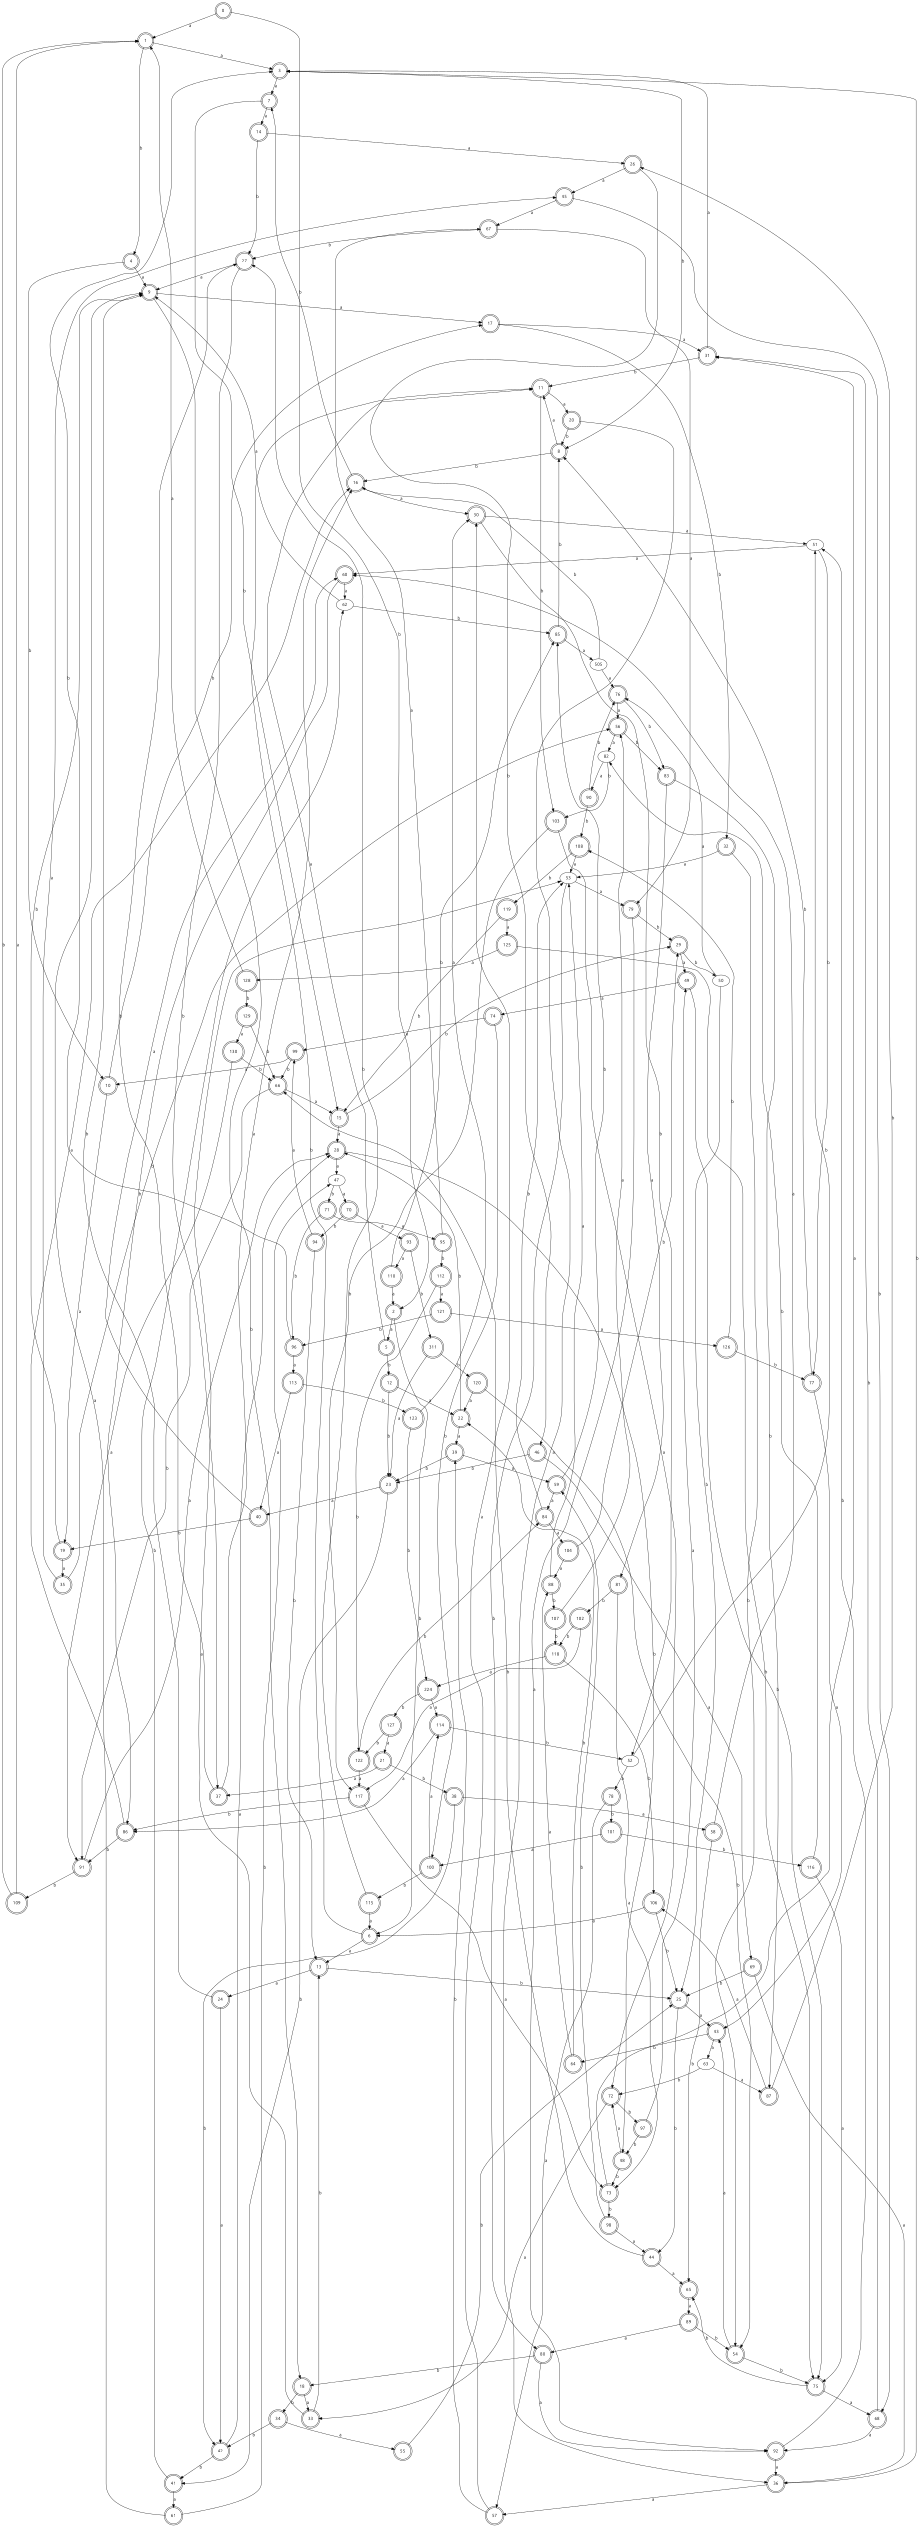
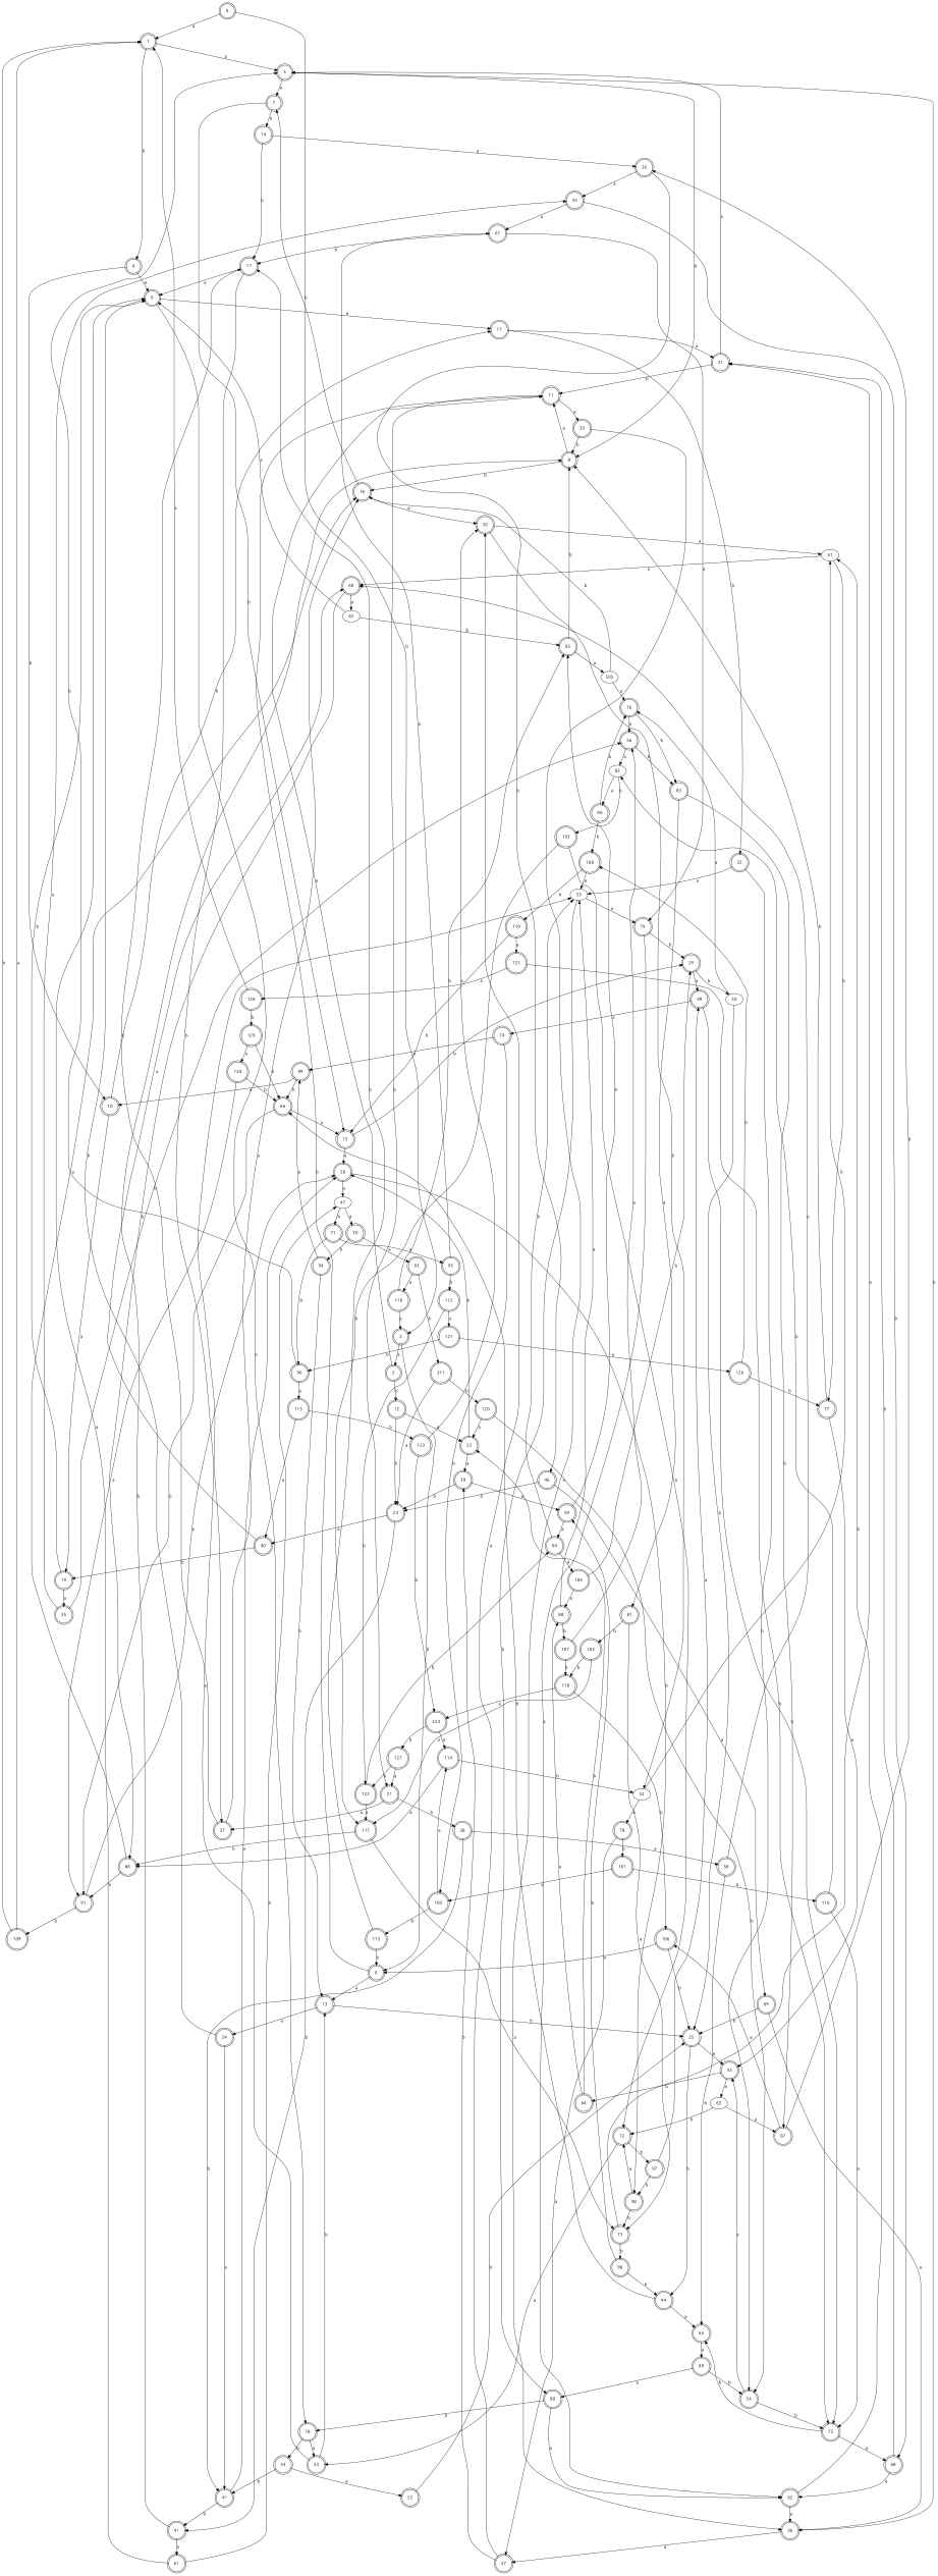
  digraph {
    fontname=Ubuntu
    node [fontname=Ubuntu shape=doublecircle]
    edge [fontname=Ubuntu]
    0
    1
    2
    3
    4
    5
    6
    7
    8
    9
    10
    11
    12
    13
    14
    15
    16
    17
    18
    19
    20
    21
    22
    23
    24
    25
    26
    27
    28
    29
    30
    31
    32
    33
    34
    35
    36
    37
    38
    39
    40
    41
    42
    43
    44
    45
    46
    47 [shape=""]
    48
    49
    50 [shape=""]
    51 [shape=""]
    52 [shape=""]
    53 [shape=""]
    54
    55
    56
    57
    58
    59
    60
    61
    62 [shape=""]
    63 [shape=""]
    64
    65
    66
    67
    68
    69
    70
    71
    72
    73
    74
    75
    76
    77
    78
    79
    80
    82 [shape=""]
    83
    84
    85
    86
    87
    88
    89
    91
    92
    93
    94
    95
    96
    97
    98
    99
    100
    101
    81
    102
    90
    103
    104
    n106 [label=505 shape=""]
    106
    107
    108
    109
    110
    n112 [label=311]
    112
    113
    114
    115
    116
    117
    118
    119
    120
    121
    122
    123
    n125 [label=224]
    125
    126
    127
    128
    129
    130
    0 -> 1 [label=a]
    0 -> 2 [label=b]
    1 -> 3 [label=a]
    1 -> 4 [label=b]
    2 -> 5 [label=a]
    2 -> 6 [label=b]
    3 -> 7 [label=a]
    3 -> 8 [label=b]
    4 -> 9 [label=a]
    4 -> 10 [label=b]
    5 -> 11 [label=a]
    5 -> 12 [label=b]
    6 -> 11 [label=b]
    6 -> 13 [label=a]
    7 -> 14 [label=a]
    7 -> 15 [label=b]
    8 -> 11 [label=a]
    8 -> 16 [label=b]
    9 -> 17 [label=a]
    9 -> 18 [label=b]
    10 -> 17 [label=b]
    10 -> 19 [label=a]
    11 -> 20 [label=a]
-   11 -> 103 [label=b]
+   11 -> 21 [label=b]
    12 -> 22 [label=a]
    12 -> 23 [label=b]
    13 -> 24 [label=a]
    13 -> 25 [label=b]
    14 -> 26 [label=a]
    14 -> 27 [label=b]
    15 -> 28 [label=a]
    15 -> 29 [label=b]
    16 -> 7 [label=b]
    16 -> 30 [label=a]
    17 -> 31 [label=a]
    17 -> 32 [label=b]
    18 -> 33 [label=a]
    18 -> 34 [label=b]
    19 -> 9 [label=b]
    19 -> 35 [label=a]
    20 -> 8 [label=b]
    20 -> 36 [label=a]
    21 -> 37 [label=a]
    21 -> 38 [label=b]
    22 -> 28 [label=b]
    22 -> 39 [label=a]
    23 -> 40 [label=a]
    23 -> 41 [label=b]
    24 -> 9 [label=b]
    24 -> 42 [label=a]
    25 -> 43 [label=a]
    25 -> 44 [label=b]
    26 -> 45 [label=a]
    26 -> 46 [label=b]
    27 -> 9 [label=a]
    27 -> 37 [label=b]
    28 -> 47 [label=a]
    28 -> 48 [label=b]
    29 -> 49 [label=a]
    29 -> 50 [label=b]
    30 -> 51 [label=a]
    30 -> 52 [label=b]
    31 -> 3 [label=a]
    31 -> 11 [label=b]
    32 -> 53 [label=a]
    32 -> 54 [label=b]
    33 -> 13 [label=b]
    33 -> 53 [label=a]
    34 -> 42 [label=b]
    34 -> 55 [label=a]
    35 -> 45 [label=a]
    35 -> 56 [label=b]
    36 -> 3 [label=b]
    36 -> 57 [label=a]
    37 -> 16 [label=a]
    37 -> 27 [label=b]
    38 -> 42 [label=b]
    38 -> 58 [label=a]
    39 -> 23 [label=b]
    39 -> 59 [label=a]
    40 -> 19 [label=b]
    40 -> 60 [label=a]
    41 -> 61 [label=a]
-   41 -> 62 [label=b]
+   41 -> 8 [label=b]
    42 -> 28 [label=a]
    42 -> 41 [label=b]
    43 -> 63 [label=a]
    43 -> 64 [label=b]
    44 -> 65 [label=a]
    44 -> 66 [label=b]
    45 -> 67 [label=a]
    45 -> 68 [label=b]
    46 -> 23 [label=b]
    46 -> 69 [label=a]
    47 -> 70 [label=a]
    47 -> 71 [label=b]
    48 -> 72 [label=a]
    48 -> 73 [label=b]
    49 -> 74 [label=a]
    49 -> 75 [label=b]
    50 -> 25 [label=b]
    50 -> 76 [label=a]
    51 -> 60 [label=a]
    51 -> 77 [label=b]
    52 -> 51 [label=b]
    52 -> 78 [label=a]
    53 -> 79 [label=a]
    53 -> 80 [label=b]
    54 -> 43 [label=a]
    54 -> 75 [label=b]
    55 -> 25 [label=b]
    56 -> 82 [label=a]
    56 -> 83 [label=b]
    57 -> 30 [label=a]
    57 -> 39 [label=b]
    58 -> 60 [label=a]
    58 -> 65 [label=b]
    59 -> 84 [label=a]
    59 -> 85 [label=b]
    60 -> 62 [label=a]
    60 -> 86 [label=b]
    61 -> 9 [label=a]
    61 -> 47 [label=b]
    62 -> 9 [label=a]
    62 -> 85 [label=b]
    63 -> 72 [label=b]
    63 -> 87 [label=a]
    64 -> 22 [label=b]
    64 -> 88 [label=a]
    65 -> 89 [label=a]
    66 -> 15 [label=a]
    66 -> 91 [label=b]
    67 -> 27 [label=b]
    67 -> 79 [label=a]
    68 -> 31 [label=b]
    68 -> 92 [label=a]
    69 -> 25 [label=b]
    69 -> 36 [label=a]
    70 -> 93 [label=a]
    70 -> 94 [label=b]
    71 -> 95 [label=a]
    71 -> 96 [label=b]
    72 -> 33 [label=a]
    72 -> 97 [label=b]
    73 -> 31 [label=a]
    73 -> 98 [label=b]
    74 -> 99 [label=a]
    74 -> 100 [label=b]
    75 -> 65 [label=b]
    75 -> 68 [label=a]
    76 -> 56 [label=a]
    76 -> 83 [label=b]
    77 -> 8 [label=b]
    77 -> 43 [label=a]
    78 -> 57 [label=a]
    78 -> 101 [label=b]
    79 -> 29 [label=b]
    79 -> 92 [label=a]
    80 -> 18 [label=b]
    80 -> 92 [label=a]
    82 -> 90 [label=a]
    82 -> 103 [label=b]
    83 -> 87 [label=b]
    83 -> 81 [label=a]
    84 -> 53 [label=b]
    84 -> 104 [label=a]
    85 -> 8 [label=b]
    85 -> n106 [label=a]
    86 -> 16 [label=a]
    86 -> 91 [label=b]
    87 -> 26 [label=b]
    87 -> 106 [label=a]
    88 -> 53 [label=a]
    88 -> 107 [label=b]
    89 -> 54 [label=b]
    89 -> 80 [label=a]
    91 -> 28 [label=a]
    91 -> 109 [label=b]
    92 -> 36 [label=a]
    92 -> 51 [label=b]
    93 -> 110 [label=a]
    93 -> n112 [label=b]
    94 -> 13 [label=b]
    94 -> 99 [label=a]
    95 -> 67 [label=a]
    95 -> 112 [label=b]
    96 -> 3 [label=b]
    96 -> 113 [label=a]
    97 -> 48 [label=b]
    97 -> 49 [label=a]
    98 -> 44 [label=a]
    98 -> 59 [label=b]
    99 -> 10 [label=a]
    99 -> 66 [label=b]
    100 -> 114 [label=a]
    100 -> 115 [label=b]
    101 -> 100 [label=a]
    101 -> 116 [label=b]
    81 -> 73 [label=a]
    81 -> 102 [label=b]
    102 -> 117 [label=a]
    102 -> 118 [label=b]
    90 -> 76 [label=b]
    90 -> 108 [label=b]
    103 -> 72 [label=a]
    103 -> 117 [label=b]
    104 -> 29 [label=b]
    104 -> 88 [label=a]
    n106 -> 16 [label=b]
    n106 -> 76 [label=a]
    106 -> 6 [label=a]
    106 -> 25 [label=b]
    107 -> 56 [label=a]
    107 -> 118 [label=b]
    108 -> 53 [label=a]
    108 -> 119 [label=b]
    109 -> 1 [label=a]
    109 -> 1 [label=b]
    110 -> 2 [label=a]
    110 -> 85 [label=b]
    n112 -> 23 [label=a]
    n112 -> 120 [label=b]
    112 -> 121 [label=a]
    112 -> 122 [label=b]
    113 -> 40 [label=a]
    113 -> 123 [label=b]
    114 -> 52 [label=b]
    114 -> 86 [label=a]
    115 -> 6 [label=a]
    115 -> 27 [label=b]
    116 -> 75 [label=a]
    116 -> 82 [label=b]
    117 -> 73 [label=a]
    117 -> 86 [label=b]
    118 -> 106 [label=b]
    118 -> n125 [label=a]
    119 -> 15 [label=b]
    119 -> 125 [label=a]
    120 -> 22 [label=a]
    120 -> 54 [label=b]
    121 -> 96 [label=b]
    121 -> 126 [label=a]
    122 -> 84 [label=b]
    122 -> 117 [label=a]
    123 -> 30 [label=a]
    123 -> n125 [label=b]
    n125 -> 114 [label=a]
    n125 -> 127 [label=b]
    125 -> 75 [label=b]
    125 -> 128 [label=a]
    126 -> 77 [label=b]
    126 -> 108 [label=b]
    127 -> 21 [label=a]
    127 -> 122 [label=b]
    128 -> 1 [label=a]
    128 -> 129 [label=b]
    129 -> 66 [label=b]
    129 -> 130 [label=a]
    130 -> 66 [label=b]
    130 -> 91 [label=a]
  }
